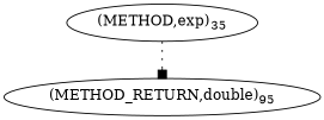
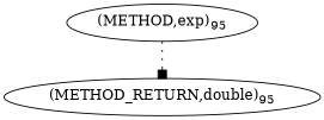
  digraph {
-   n1 [label=<(METHOD,exp)<SUB>35</SUB>>]
+   n1 [label=<(METHOD,exp)<SUB>95</SUB>>]
    n2 [label=<(METHOD_RETURN,double)<SUB>95</SUB>>]
    n1 -> n2 [style=dotted arrowhead=box]
  }
